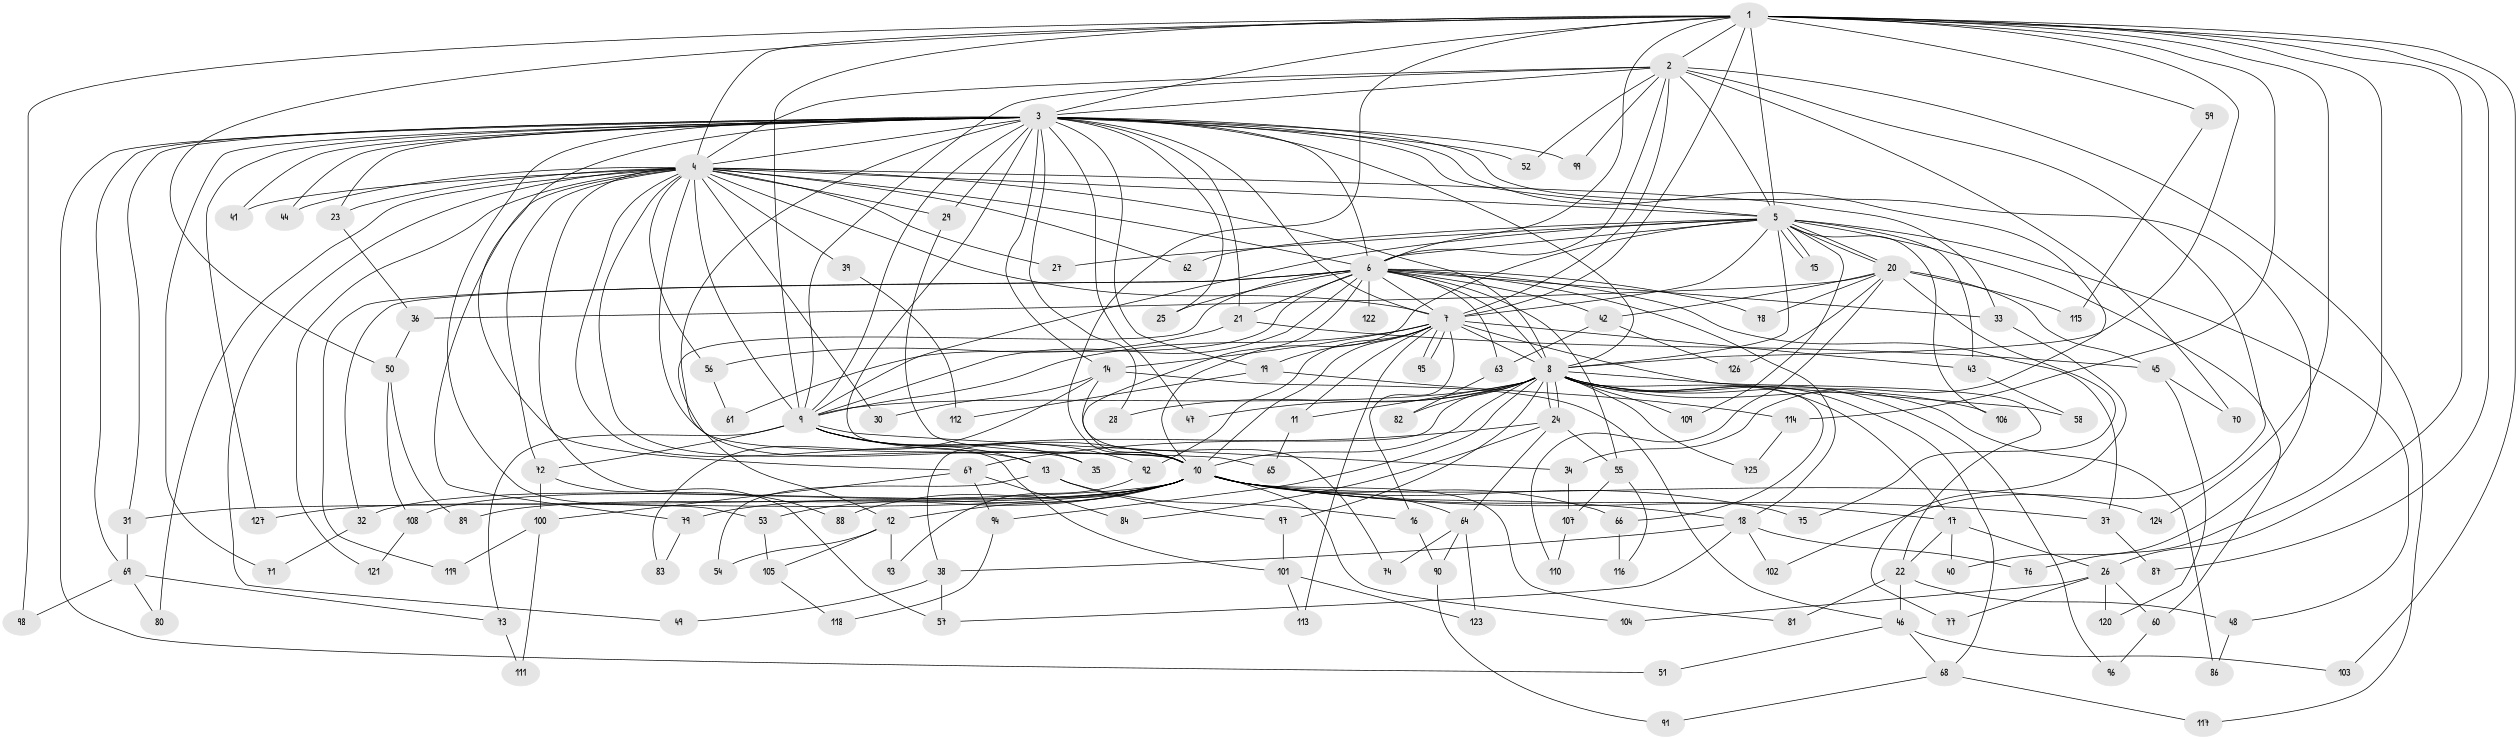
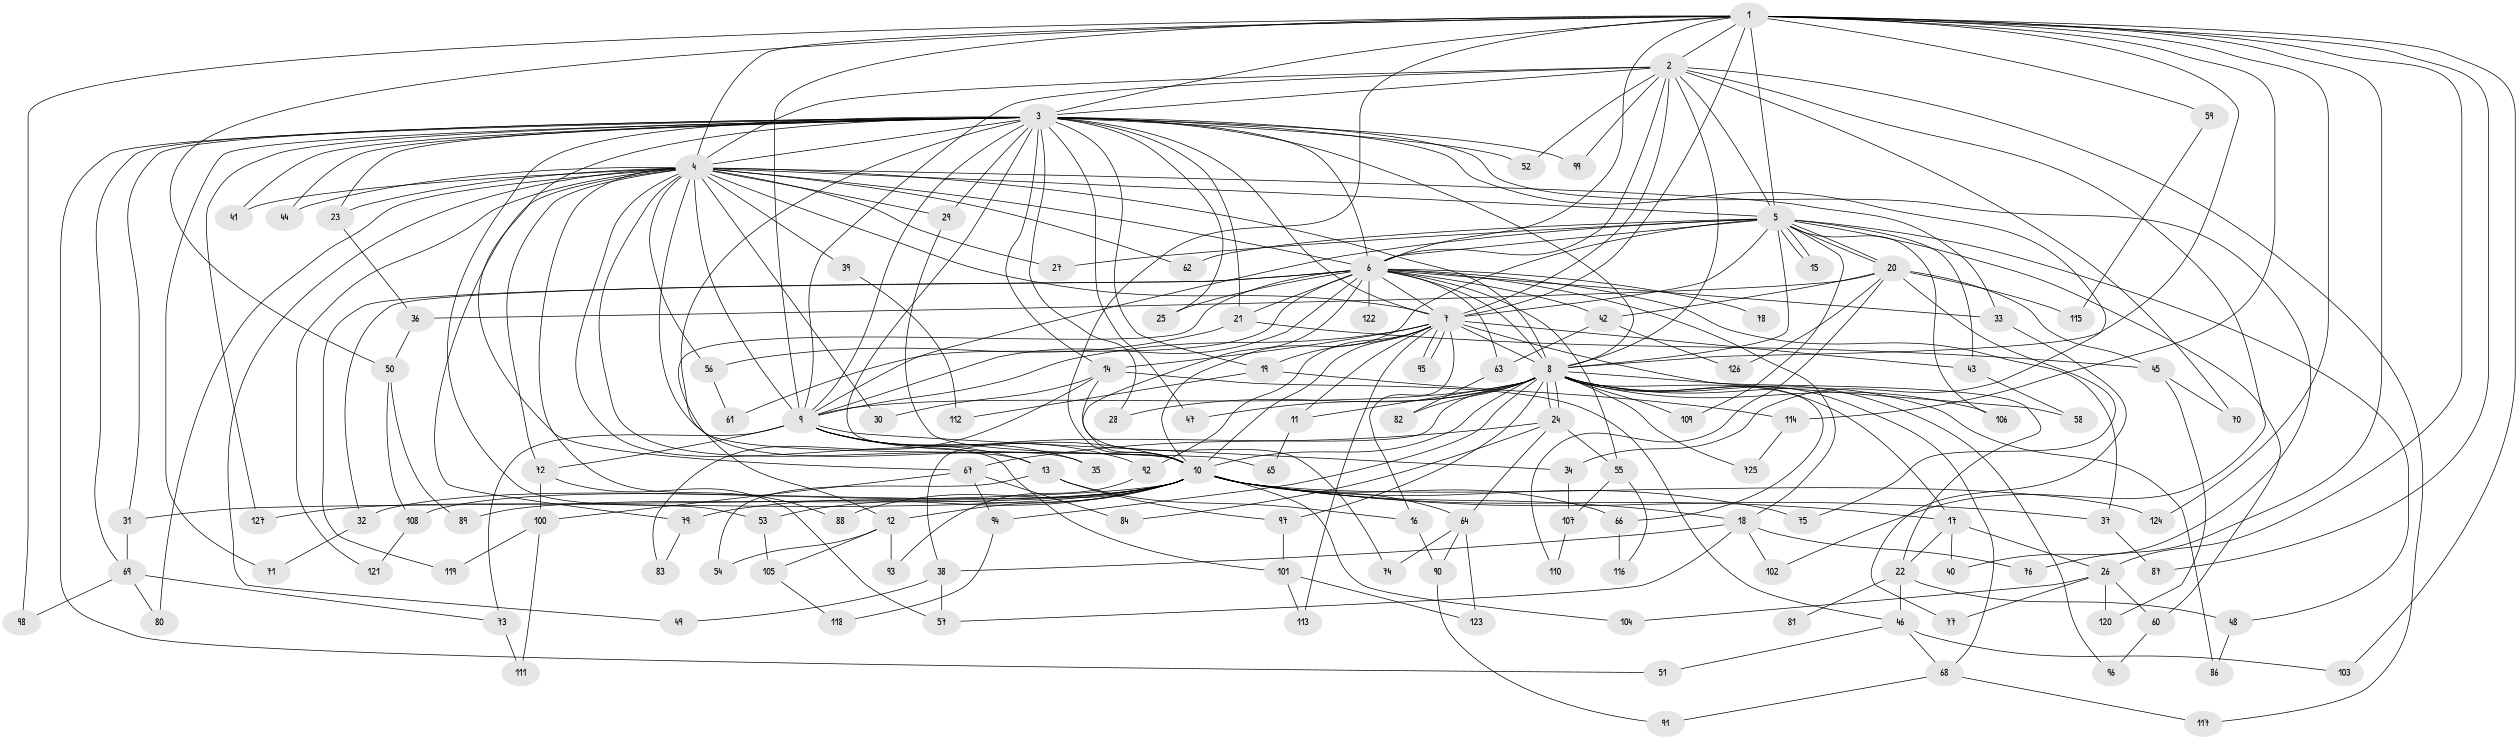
  graph {
    fontname="Patrick Hand"
    node [color=gray90 fontname="Patrick Hand" style=filled]
    edge [fontname="Patrick Hand"]
    1
    2
    3
    4
    5
    6
    7
    8
    9
    10
    26
    50
    59
    76
    87
    98
    103
    114
    124
    52
    70
    99
    102
    117
    14
    19
    21
    23
    25
    28
    29
    31
    34
    35
    40
    41
    44
    47
    51
    53
    67
    69
    71
    127
    13
    27
    30
    33
    39
    49
    56
    62
    72
    79
    80
    88
    101
    121
    15
    20
    43
    48
    60
    106
    109
    12
    18
    32
    37
    42
    55
    61
    63
    78
    119
    122
    11
    16
    22
    92
    95
    113
    17
    24
    38
    58
    66
    68
    82
    86
    94
    96
    97
    n94 [label=725]
    73
    64
    75
    81
    89
    104
    108
    77
    120
    115
    46
    74
    83
    112
    45
    36
    65
    107
    105
    84
    100
    54
    57
    123
    110
    126
    93
    116
    90
    91
    118
    111
    1 -- 2
    1 -- 3
    1 -- 4
    1 -- 5
    1 -- 6
    1 -- 7
    1 -- 8
    1 -- 9
    1 -- 10
    1 -- 26
    1 -- 50
    1 -- 59
    1 -- 76
    1 -- 87
    1 -- 98
    1 -- 103
    1 -- 114
    1 -- 124
    2 -- 3
    2 -- 4
    2 -- 5
    2 -- 6
    2 -- 7
+   2 -- 8
    2 -- 9
    2 -- 52
    2 -- 70
    2 -- 99
    2 -- 102
    2 -- 117
    3 -- 4
-   3 -- 5
    3 -- 6
    3 -- 7
    3 -- 8
    3 -- 9
    3 -- 10
    3 -- 52
    3 -- 99
    3 -- 14
    3 -- 19
    3 -- 21
    3 -- 23
    3 -- 25
    3 -- 28
    3 -- 29
    3 -- 31
    3 -- 34
    3 -- 35
    3 -- 40
    3 -- 41
    3 -- 44
    3 -- 47
    3 -- 51
    3 -- 53
    3 -- 67
    3 -- 69
    3 -- 71
    3 -- 127
    4 -- 5
    4 -- 6
    4 -- 7
    4 -- 8
    4 -- 9
    4 -- 10
    4 -- 23
    4 -- 29
    4 -- 41
    4 -- 44
    4 -- 13
    4 -- 27
    4 -- 30
    4 -- 33
    4 -- 39
    4 -- 49
    4 -- 56
    4 -- 62
    4 -- 72
    4 -- 79
    4 -- 80
    4 -- 88
    4 -- 101
    4 -- 121
    5 -- 6
    5 -- 7
    5 -- 8
    5 -- 9
    5 -- 10
    5 -- 27
    5 -- 62
    5 -- 15
    5 -- 15
    5 -- 20
    5 -- 20
    5 -- 43
    5 -- 48
    5 -- 60
    5 -- 106
    5 -- 109
    6 -- 7
    6 -- 8
    6 -- 9
    6 -- 10
    6 -- 21
    6 -- 25
    6 -- 33
    6 -- 12
    6 -- 18
    6 -- 32
    6 -- 37
    6 -- 42
    6 -- 55
    6 -- 61
    6 -- 63
    6 -- 78
    6 -- 119
    6 -- 122
    7 -- 8
    7 -- 9
    7 -- 10
    7 -- 14
    7 -- 19
    7 -- 43
    7 -- 11
    7 -- 16
    7 -- 22
    7 -- 92
    7 -- 95
    7 -- 95
    7 -- 113
    8 -- 9
    8 -- 10
    8 -- 28
    8 -- 47
    8 -- 106
    8 -- 109
    8 -- 11
    8 -- 17
    8 -- 24
    8 -- 24
    8 -- 38
    8 -- 58
    8 -- 66
    8 -- 68
    8 -- 82
    8 -- 86
    8 -- 94
    8 -- 96
    8 -- 97
    8 -- n94
    9 -- 10
    9 -- 34
    9 -- 35
    9 -- 13
    9 -- 72
    9 -- 92
    9 -- 73
    10 -- 124
    10 -- 31
    10 -- 53
    10 -- 127
    10 -- 79
    10 -- 88
    10 -- 12
    10 -- 18
    10 -- 32
    10 -- 37
    10 -- 17
    10 -- 66
    10 -- 64
    10 -- 75
-   10 -- 81
    10 -- 89
    10 -- 104
    10 -- 108
    26 -- 60
    26 -- 104
    26 -- 77
    26 -- 120
    50 -- 89
    50 -- 108
    59 -- 115
    114 -- n94
    14 -- 30
    14 -- 46
    14 -- 74
    14 -- 83
    19 -- 114
    19 -- 112
    21 -- 56
    21 -- 45
    23 -- 36
    29 -- 65
    31 -- 69
    34 -- 107
    53 -- 105
    67 -- 94
    67 -- 84
    67 -- 100
    69 -- 98
    69 -- 80
    69 -- 73
    13 -- 16
    13 -- 97
    13 -- 54
    33 -- 77
    39 -- 112
    56 -- 61
    72 -- 100
    72 -- 57
    79 -- 83
    101 -- 113
    101 -- 123
    20 -- 42
-   20 -- 78
    20 -- 75
    20 -- 115
    20 -- 45
    20 -- 36
    20 -- 110
    20 -- 126
    43 -- 58
    48 -- 86
    60 -- 96
    12 -- 105
    12 -- 54
    12 -- 93
    18 -- 76
    18 -- 102
    18 -- 38
    18 -- 57
    32 -- 71
    37 -- 87
    42 -- 63
    42 -- 126
    55 -- 107
    55 -- 116
    63 -- 82
    11 -- 65
    16 -- 90
    22 -- 48
    22 -- 81
    22 -- 46
    92 -- 93
    17 -- 26
    17 -- 40
    17 -- 22
    24 -- 67
    24 -- 55
    24 -- 64
    24 -- 84
    38 -- 49
    38 -- 57
    66 -- 116
    68 -- 117
    68 -- 91
    94 -- 118
    97 -- 101
    73 -- 111
    64 -- 74
    64 -- 123
    64 -- 90
    108 -- 121
    46 -- 103
    46 -- 51
    46 -- 68
    45 -- 70
    45 -- 120
    36 -- 50
    107 -- 110
    105 -- 118
    100 -- 119
    100 -- 111
    90 -- 91
  }
